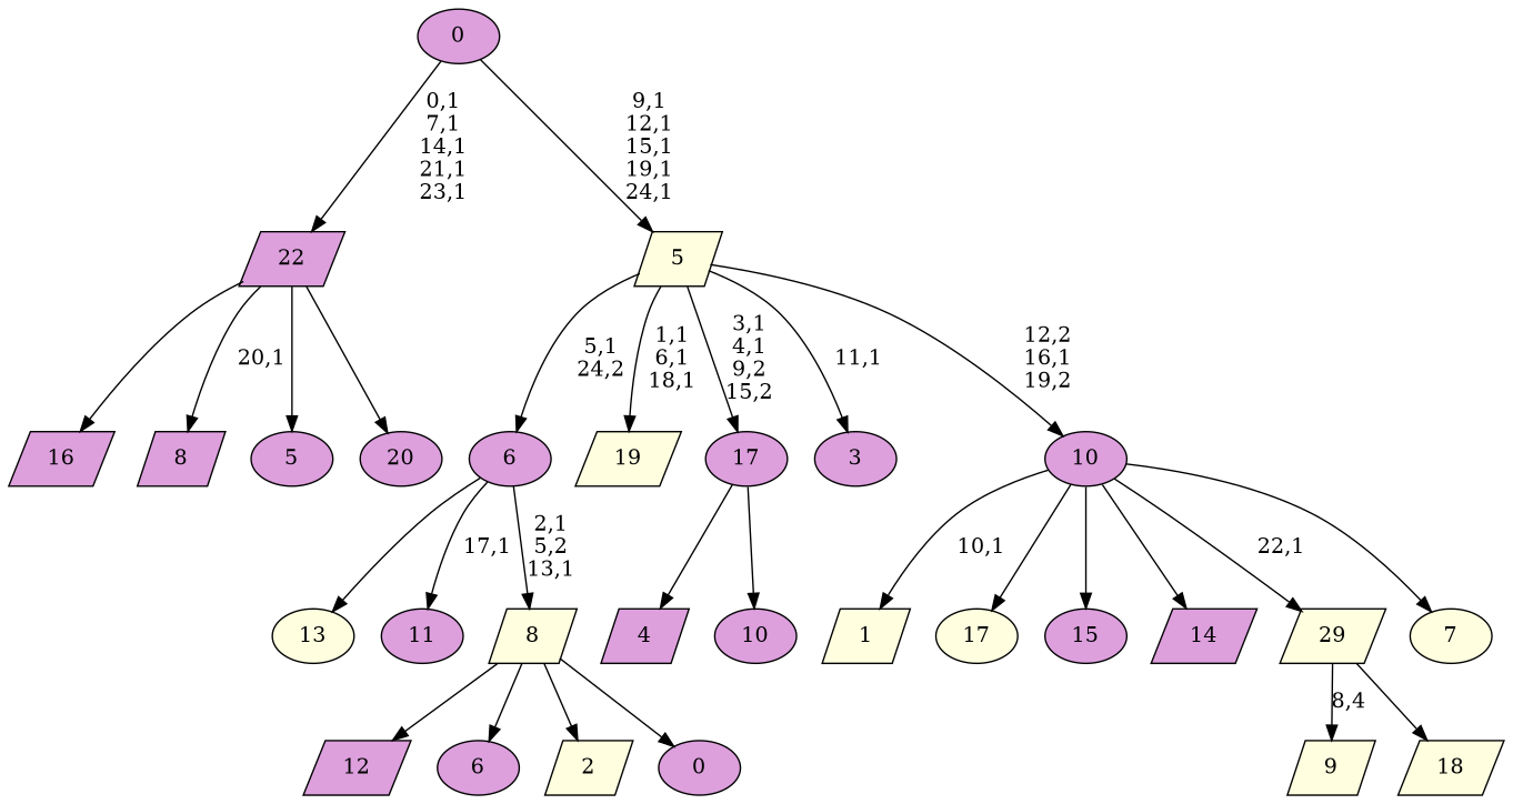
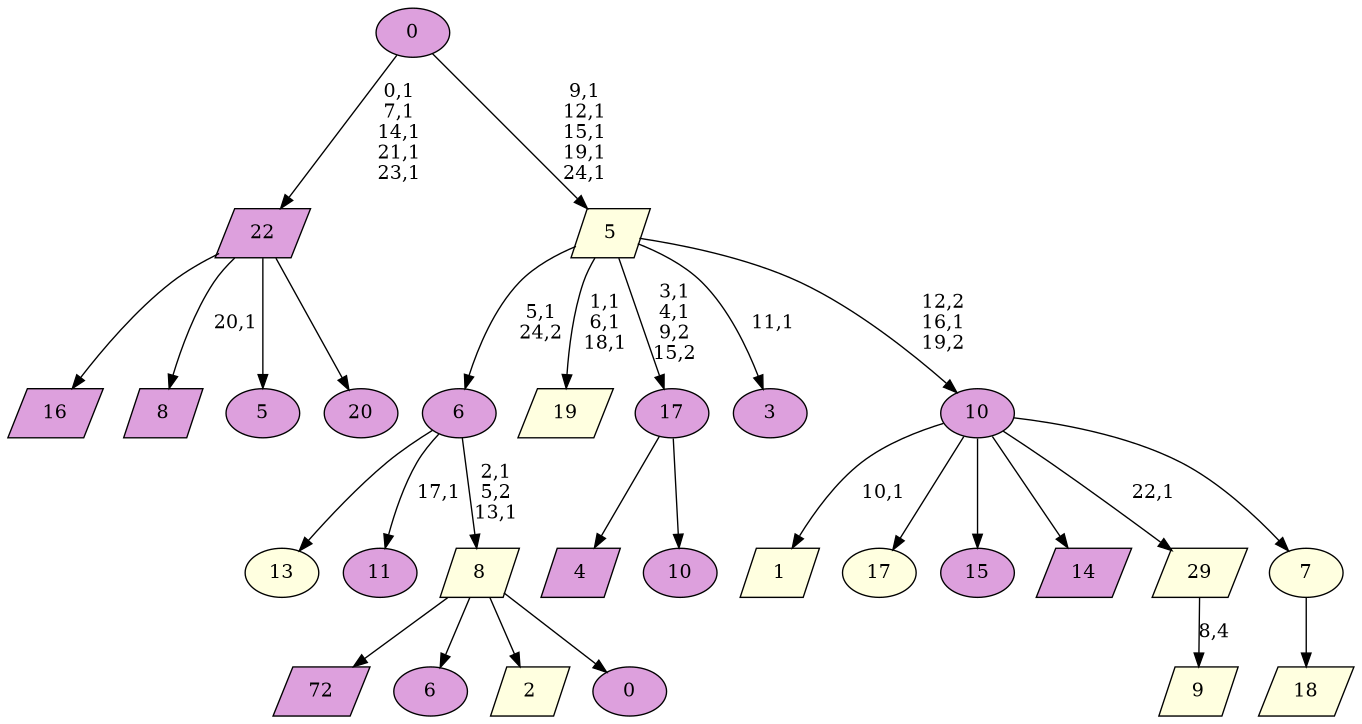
  digraph {
    node [fillcolor=plum shape=ellipse style=filled]
    n1 [label=20]
    n2 [fillcolor=lightyellow label=19 shape=parallelogram]
    n3 [fillcolor=lightyellow label=18 shape=parallelogram]
    n4 [fillcolor=lightyellow label=17]
    n5 [label=16 shape=parallelogram]
    n6 [label=15]
    n7 [label=14 shape=parallelogram]
    n8 [fillcolor=lightyellow label=13]
-   n9 [label=12 shape=parallelogram]
+   n9 [label=72 shape=parallelogram]
    n10 [label=11]
    n11 [label=10]
    n12 [fillcolor=lightyellow label=9 shape=parallelogram]
    29 [fillcolor=lightyellow shape=parallelogram]
    n14 [label=8 shape=parallelogram]
    n15 [fillcolor=lightyellow label=7]
    n16 [label=6]
    n17 [label=5]
    n18 [label=22 shape=parallelogram]
    n19 [label=4 shape=parallelogram]
    17
    n21 [label=3]
    n22 [fillcolor=lightyellow label=2 shape=parallelogram]
    n23 [fillcolor=lightyellow label=1 shape=parallelogram]
    10
    n25 [label=0]
    8 [fillcolor=lightyellow shape=parallelogram]
    6
    5 [fillcolor=lightyellow shape=parallelogram]
    0
-   29 -> n3
+   n15 -> n3
    29 -> n12 [label="8,4"]
    n18 -> n1
    n18 -> n5
    n18 -> n14 [label="20,1"]
    n18 -> n17
    17 -> n11
    17 -> n19
    10 -> n4
    10 -> n6
    10 -> n7
    10 -> 29 [label="22,1"]
    10 -> n15
    10 -> n23 [label="10,1"]
    8 -> n9
    8 -> n16
    8 -> n22
    8 -> n25
    6 -> n8
    6 -> n10 [label="17,1"]
    6 -> 8 [label="2,1\n5,2\n13,1"]
    5 -> n2 [label="1,1\n6,1\n18,1"]
    5 -> 17 [label="3,1\n4,1\n9,2\n15,2"]
    5 -> n21 [label="11,1"]
    5 -> 10 [label="12,2\n16,1\n19,2"]
    5 -> 6 [label="5,1\n24,2"]
    0 -> n18 [label="0,1\n7,1\n14,1\n21,1\n23,1"]
    0 -> 5 [label="9,1\n12,1\n15,1\n19,1\n24,1"]
  }
